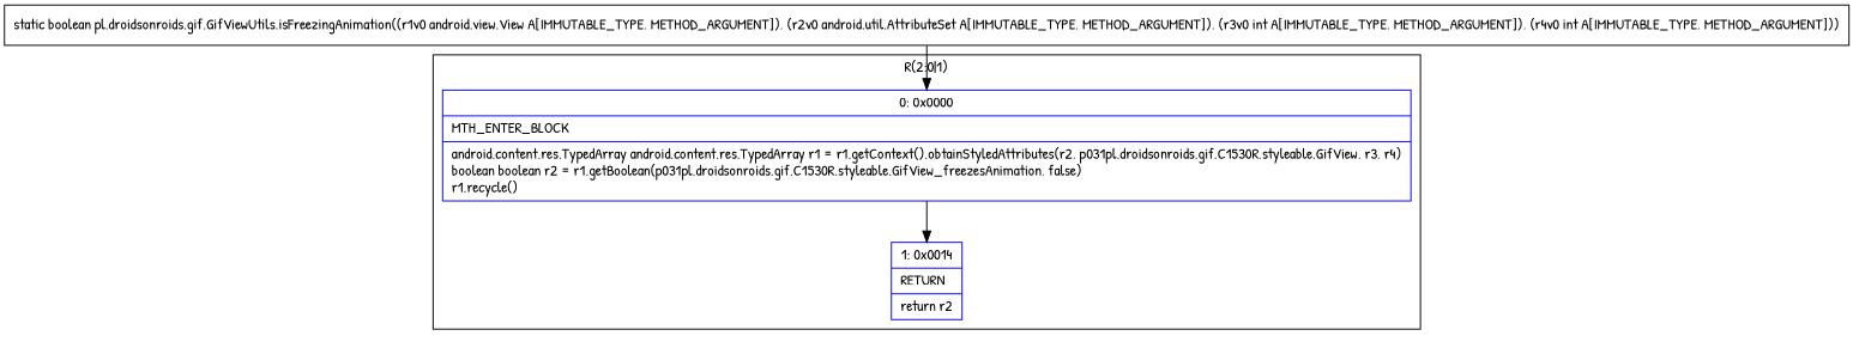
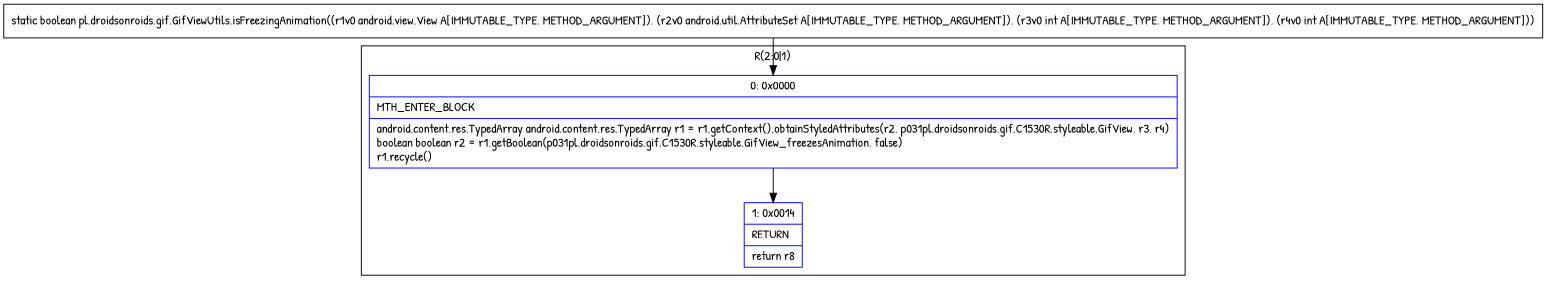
  digraph {
    fontname="Patrick Hand"
    node [color=blue shape=record fontname="Patrick Hand"]
    edge [fontname="Patrick Hand"]
    n1 [label="{0\:\ 0x0000|MTH_ENTER_BLOCK\l|android.content.res.TypedArray android.content.res.TypedArray r1 = r1.getContext().obtainStyledAttributes(r2, p031pl.droidsonroids.gif.C1530R.styleable.GifView, r3, r4)\lboolean boolean r2 = r1.getBoolean(p031pl.droidsonroids.gif.C1530R.styleable.GifView_freezesAnimation, false)\lr1.recycle()\l}"]
-   n2 [label="{1\:\ 0x0014|RETURN\l|return r2\l}"]
+   n2 [label="{1\:\ 0x0014|RETURN\l|return r8\l}"]
    n3 [label="{static boolean pl.droidsonroids.gif.GifViewUtils.isFreezingAnimation((r1v0 android.view.View A[IMMUTABLE_TYPE, METHOD_ARGUMENT]), (r2v0 android.util.AttributeSet A[IMMUTABLE_TYPE, METHOD_ARGUMENT]), (r3v0 int A[IMMUTABLE_TYPE, METHOD_ARGUMENT]), (r4v0 int A[IMMUTABLE_TYPE, METHOD_ARGUMENT])) }" color=""]
    subgraph cluster_1 {
      label="R(2:0|1)"
      n1
      n2
    }
    n1 -> n2
    n3 -> n1
  }
